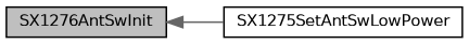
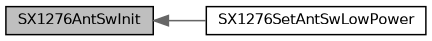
  digraph {
    rankdir=LR
    node [color=black fontname=Helvetica fontsize=10 shape=record style=filled]
    n1 [fillcolor=grey75 fontcolor=black height=0.2 label=SX1276AntSwInit width=0.4]
-   n2 [fillcolor=white height=0.2 label=SX1275SetAntSwLowPower width=0.4]
+   n2 [fillcolor=white height=0.2 label=SX1276SetAntSwLowPower width=0.4]
    n1 -> n2 [color=gray40 dir=back fontname=Helvetica fontsize=10 labelfontname=Helvetica labelfontsize=10 style=solid]
  }
